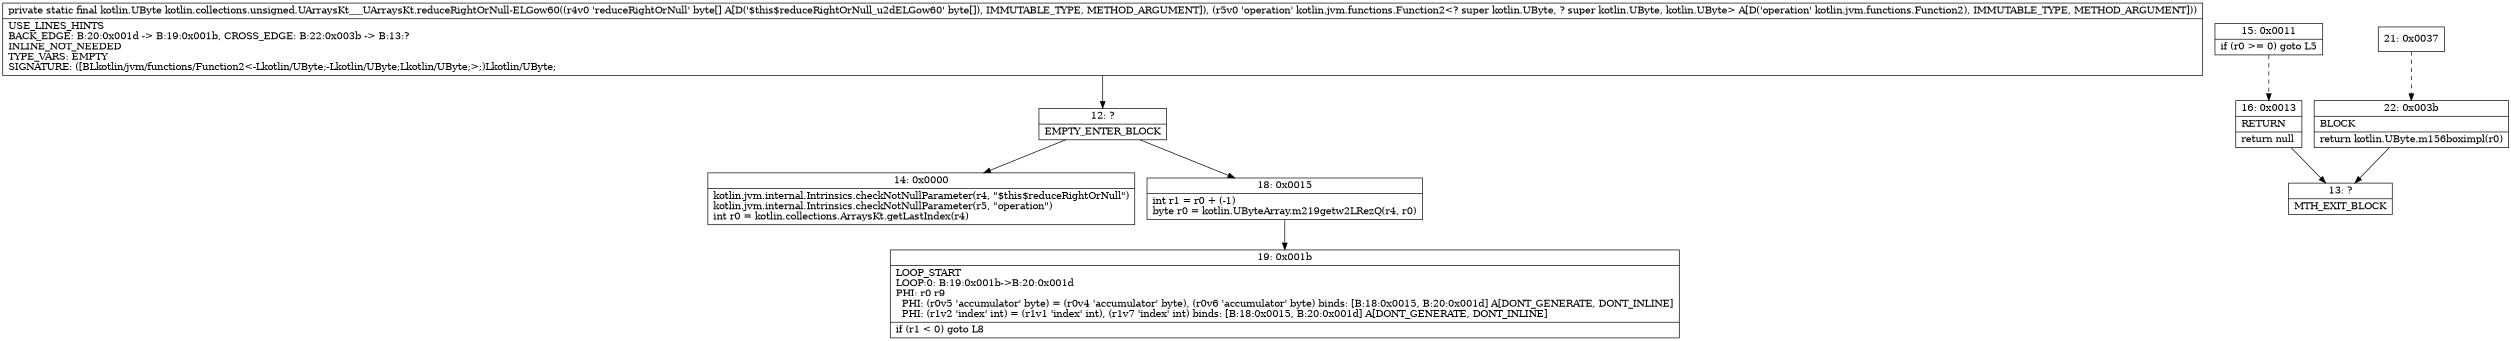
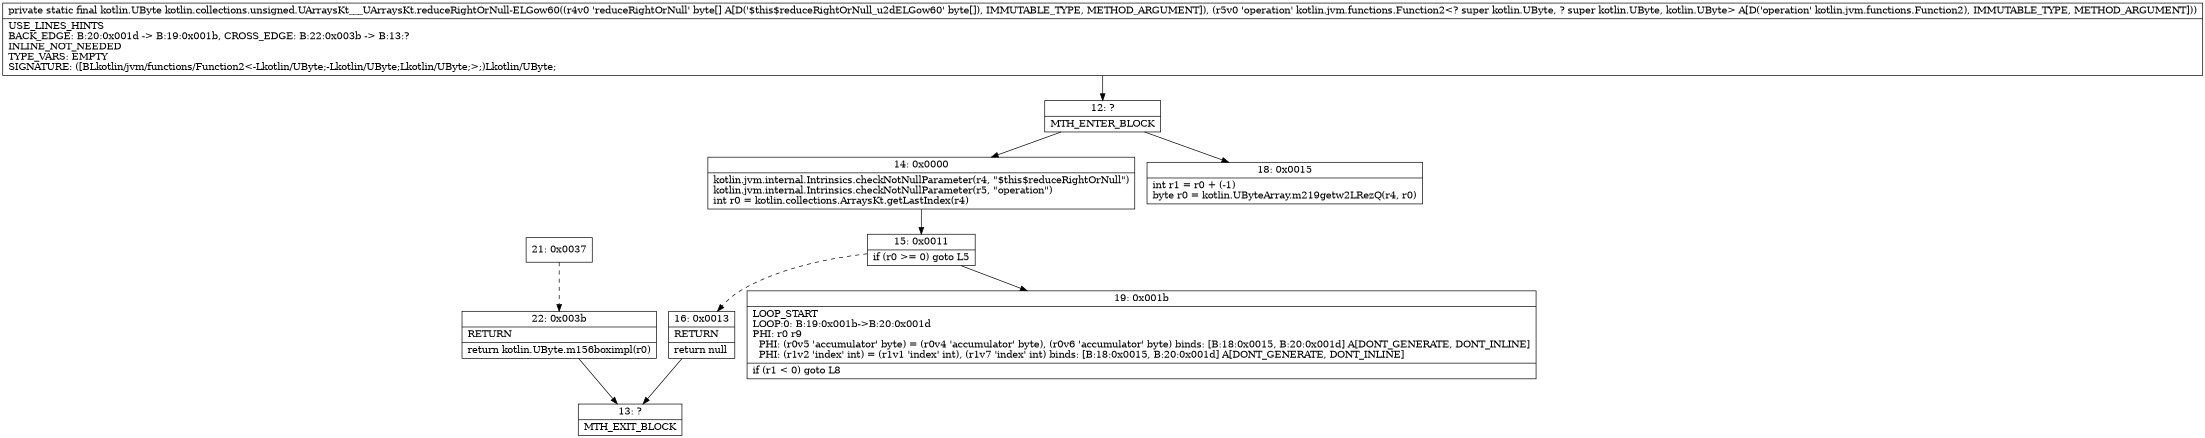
  digraph {
    node [shape=record]
-   n1 [label="{12\:\ ?|EMPTY_ENTER_BLOCK\l}"]
+   n1 [label="{12\:\ ?|MTH_ENTER_BLOCK\l}"]
    n2 [label="{14\:\ 0x0000|kotlin.jvm.internal.Intrinsics.checkNotNullParameter(r4, \"$this$reduceRightOrNull\")\lkotlin.jvm.internal.Intrinsics.checkNotNullParameter(r5, \"operation\")\lint r0 = kotlin.collections.ArraysKt.getLastIndex(r4)\l}"]
    n3 [label="{18\:\ 0x0015|int r1 = r0 + (\-1)\lbyte r0 = kotlin.UByteArray.m219getw2LRezQ(r4, r0)\l}"]
    n4 [label="{15\:\ 0x0011|if (r0 \>= 0) goto L5\l}"]
    n5 [label="{16\:\ 0x0013|RETURN\l|return null\l}"]
    n6 [label="{13\:\ ?|MTH_EXIT_BLOCK\l}"]
    n7 [label="{19\:\ 0x001b|LOOP_START\lLOOP:0: B:19:0x001b\-\>B:20:0x001d\lPHI: r0 r9 \l  PHI: (r0v5 'accumulator' byte) = (r0v4 'accumulator' byte), (r0v6 'accumulator' byte) binds: [B:18:0x0015, B:20:0x001d] A[DONT_GENERATE, DONT_INLINE]\l  PHI: (r1v2 'index' int) = (r1v1 'index' int), (r1v7 'index' int) binds: [B:18:0x0015, B:20:0x001d] A[DONT_GENERATE, DONT_INLINE]\l|if (r1 \< 0) goto L8\l}"]
    n8 [label="{21\:\ 0x0037}"]
-   n9 [label="{22\:\ 0x003b|BLOCK\l|return kotlin.UByte.m156boximpl(r0)\l}"]
+   n9 [label="{22\:\ 0x003b|RETURN\l|return kotlin.UByte.m156boximpl(r0)\l}"]
    n10 [label="{private static final kotlin.UByte kotlin.collections.unsigned.UArraysKt___UArraysKt.reduceRightOrNull\-ELGow60((r4v0 'reduceRightOrNull' byte[] A[D('$this$reduceRightOrNull_u2dELGow60' byte[]), IMMUTABLE_TYPE, METHOD_ARGUMENT]), (r5v0 'operation' kotlin.jvm.functions.Function2\<? super kotlin.UByte, ? super kotlin.UByte, kotlin.UByte\> A[D('operation' kotlin.jvm.functions.Function2), IMMUTABLE_TYPE, METHOD_ARGUMENT]))  | USE_LINES_HINTS\lBACK_EDGE: B:20:0x001d \-\> B:19:0x001b, CROSS_EDGE: B:22:0x003b \-\> B:13:?\lINLINE_NOT_NEEDED\lTYPE_VARS: EMPTY\lSIGNATURE: ([BLkotlin\/jvm\/functions\/Function2\<\-Lkotlin\/UByte;\-Lkotlin\/UByte;Lkotlin\/UByte;\>;)Lkotlin\/UByte;\l}"]
    n1 -> n2
    n1 -> n3
-   n3 -> n7
+   n2 -> n4
+   n4 -> n7
    n4 -> n5 [style=dashed]
    n5 -> n6
    n8 -> n9 [style=dashed]
    n9 -> n6
    n10 -> n1
  }
